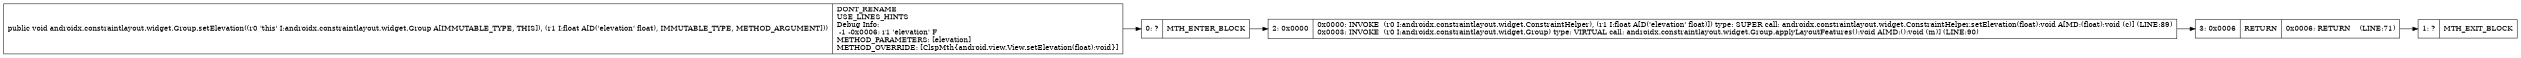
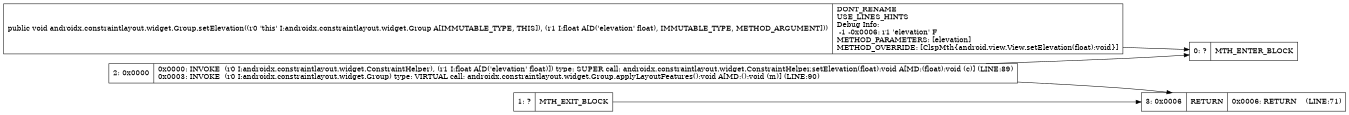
  digraph {
    rankdir=LR
    node [shape=record]
    n1 [label="{0\:\ ?|MTH_ENTER_BLOCK\l}"]
    n2 [label="{2\:\ 0x0000|0x0000: INVOKE  (r0 I:androidx.constraintlayout.widget.ConstraintHelper), (r1 I:float A[D('elevation' float)]) type: SUPER call: androidx.constraintlayout.widget.ConstraintHelper.setElevation(float):void A[MD:(float):void (c)] (LINE:89)\l0x0003: INVOKE  (r0 I:androidx.constraintlayout.widget.Group) type: VIRTUAL call: androidx.constraintlayout.widget.Group.applyLayoutFeatures():void A[MD:():void (m)] (LINE:90)\l}"]
    n3 [label="{3\:\ 0x0006|RETURN\l|0x0006: RETURN    (LINE:71)\l}"]
    n4 [label="{1\:\ ?|MTH_EXIT_BLOCK\l}"]
    n5 [label="{public void androidx.constraintlayout.widget.Group.setElevation((r0 'this' I:androidx.constraintlayout.widget.Group A[IMMUTABLE_TYPE, THIS]), (r1 I:float A[D('elevation' float), IMMUTABLE_TYPE, METHOD_ARGUMENT]))  | DONT_RENAME\lUSE_LINES_HINTS\lDebug Info:\l  \-1 \-0x0006: r1 'elevation' F\lMETHOD_PARAMETERS: [elevation]\lMETHOD_OVERRIDE: [ClspMth\{android.view.View.setElevation(float):void\}]\l}"]
-   n1 -> n2
+   n2 -> n1
    n2 -> n3
-   n3 -> n4
+   n4 -> n3
    n5 -> n1
  }
